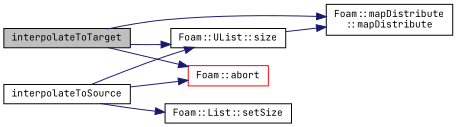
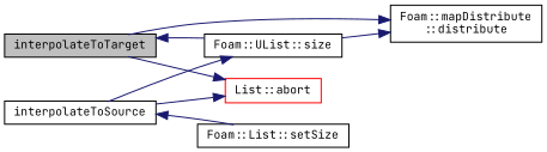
  digraph {
    fontname="JetBrains Mono"
    rankdir=LR
    node [color=black fontname="JetBrains Mono" fontsize=10 shape=record]
    edge [color=midnightblue fontname="JetBrains Mono" fontsize=10 labelfontname=Helvetica labelfontsize=10 style=solid]
    n1 [fillcolor=grey75 fontcolor=black height=0.2 label=interpolateToTarget style=filled width=0.4]
-   n2 [color=red height=0.2 label="Foam::abort" width=0.4]
-   n3 [height=0.2 label="Foam::mapDistribute\l::mapDistribute" width=0.4]
+   n2 [color=red height=0.2 label="List::abort" width=0.4]
+   n3 [height=0.2 label="Foam::mapDistribute\l::distribute" width=0.4]
    n4 [height=0.2 label="Foam::UList::size" width=0.4]
    n5 [height=0.2 label=interpolateToSource width=0.4]
    n6 [height=0.2 label="Foam::List::setSize" width=0.4]
    n1 -> n2
    n1 -> n3
-   n1 -> n4
+   n4 -> n1
    n4 -> n3
    n5 -> n2
    n5 -> n4
-   n5 -> n6
+   n6 -> n5
  }
